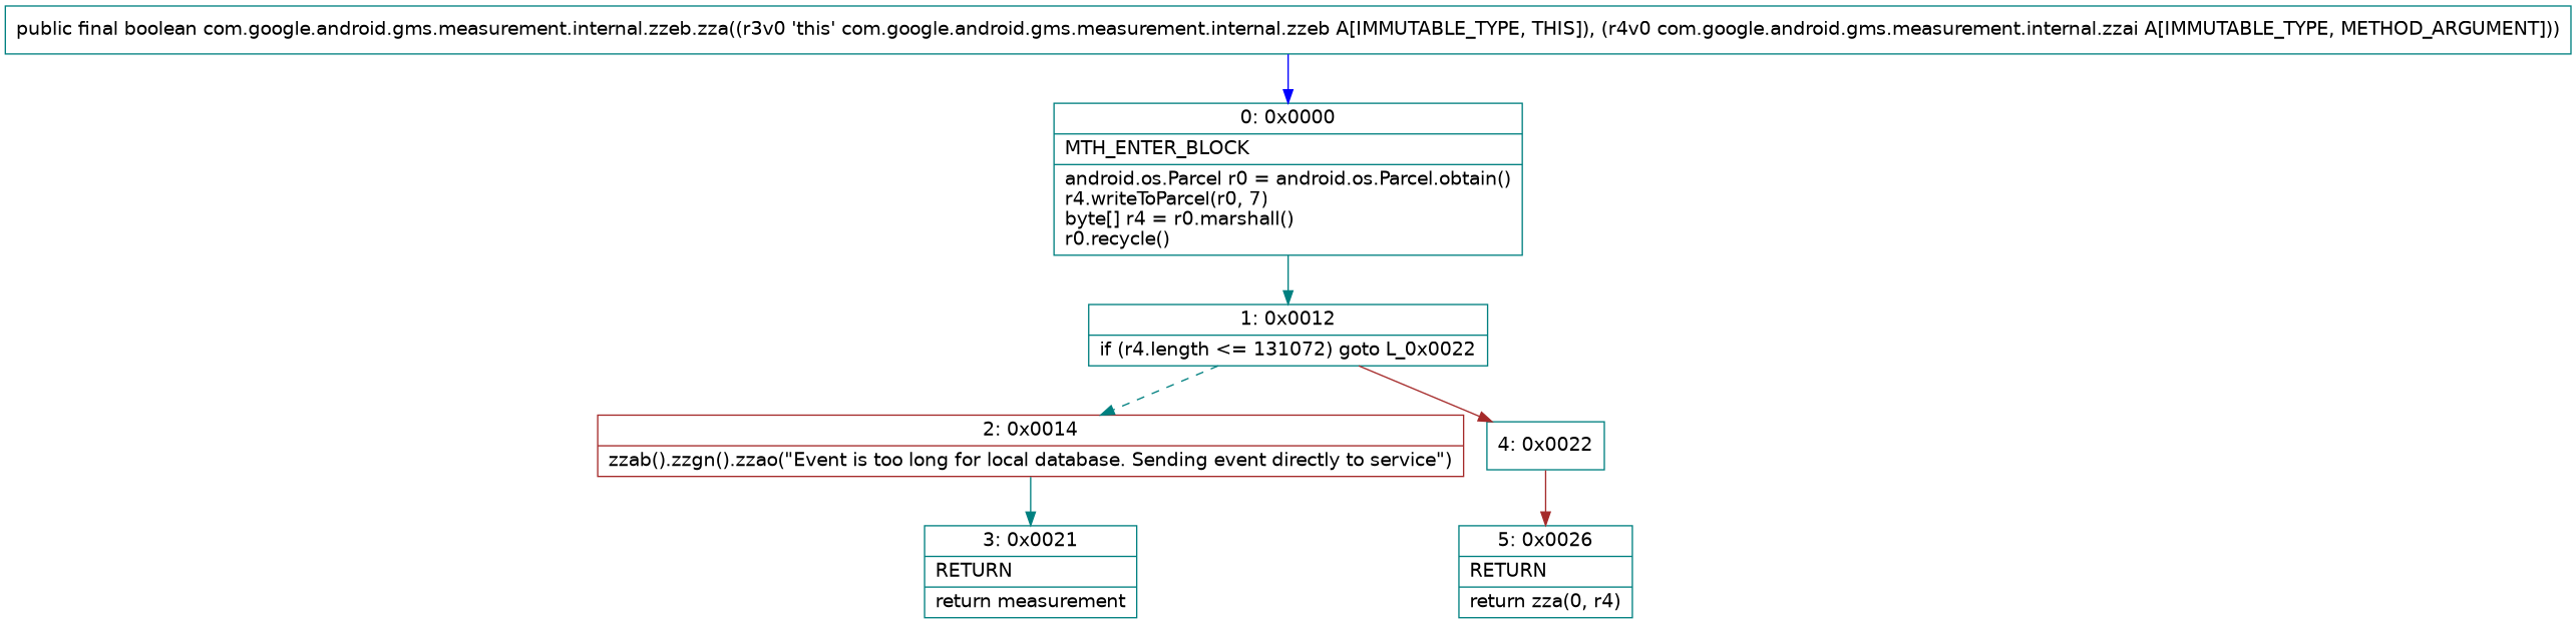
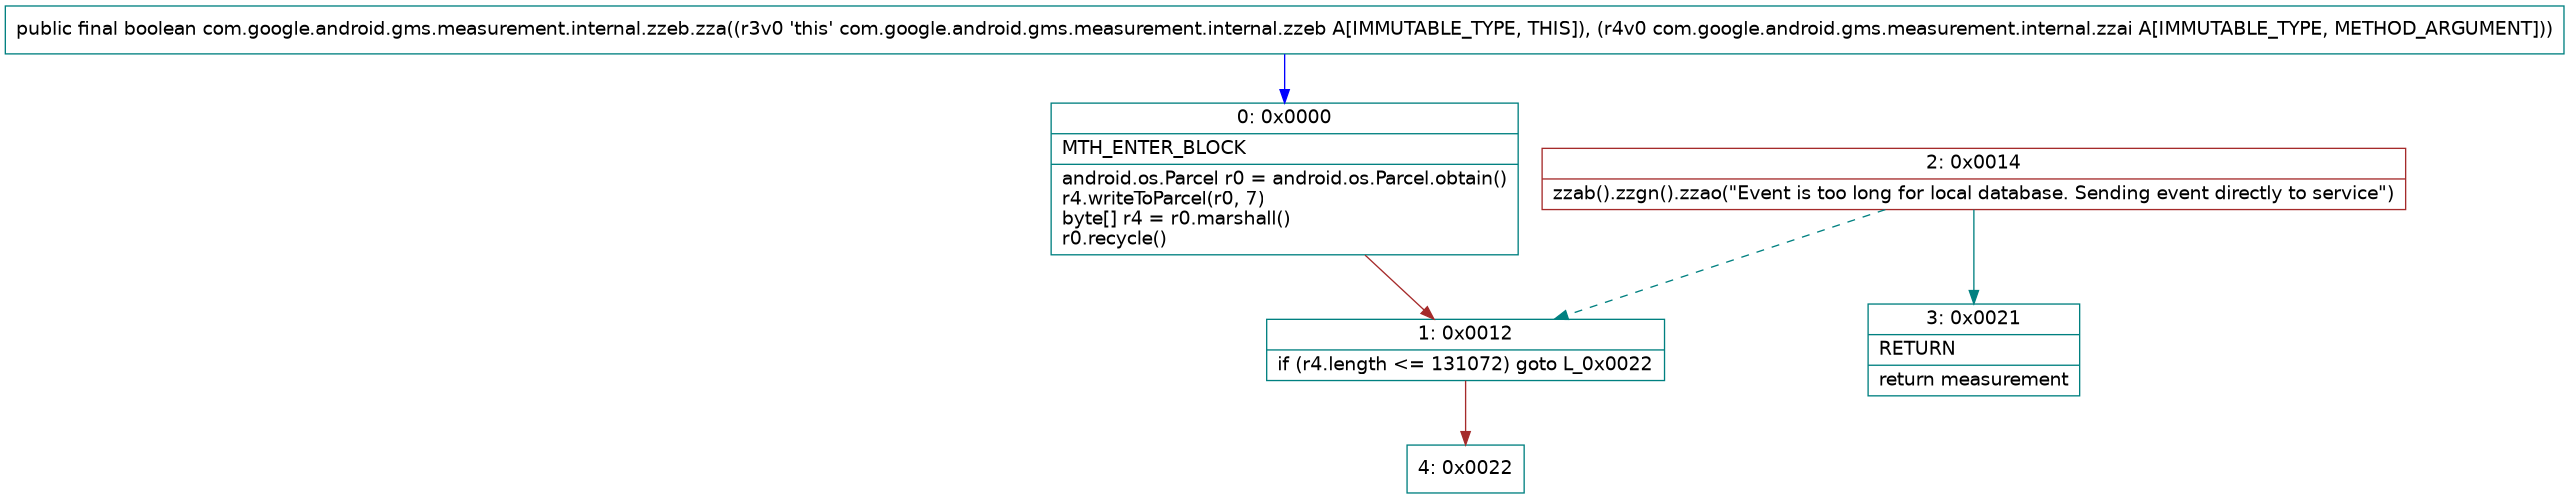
  digraph {
    fontname="DejaVu Sans"
    node [color=teal fontname="DejaVu Sans" shape=record]
    edge [color=brown fontname="DejaVu Sans"]
    n1 [label="{0\:\ 0x0000|MTH_ENTER_BLOCK\l|android.os.Parcel r0 = android.os.Parcel.obtain()\lr4.writeToParcel(r0, 7)\lbyte[] r4 = r0.marshall()\lr0.recycle()\l}"]
    n2 [label="{1\:\ 0x0012|if (r4.length \<= 131072) goto L_0x0022\l}"]
    n3 [color=brown label="{2\:\ 0x0014|zzab().zzgn().zzao(\"Event is too long for local database. Sending event directly to service\")\l}"]
    n4 [label="{4\:\ 0x0022}"]
    n5 [label="{3\:\ 0x0021|RETURN\l|return measurement\l}"]
-   n6 [label="{5\:\ 0x0026|RETURN\l|return zza(0, r4)\l}"]
    n7 [label="{public final boolean com.google.android.gms.measurement.internal.zzeb.zza((r3v0 'this' com.google.android.gms.measurement.internal.zzeb A[IMMUTABLE_TYPE, THIS]), (r4v0 com.google.android.gms.measurement.internal.zzai A[IMMUTABLE_TYPE, METHOD_ARGUMENT])) }"]
-   n1 -> n2 [color=teal]
-   n2 -> n3 [color=teal style=dashed]
+   n1 -> n2
+   n3 -> n2 [color=teal style=dashed]
    n2 -> n4
    n3 -> n5 [color=teal]
-   n4 -> n6
    n7 -> n1 [color=blue]
  }
